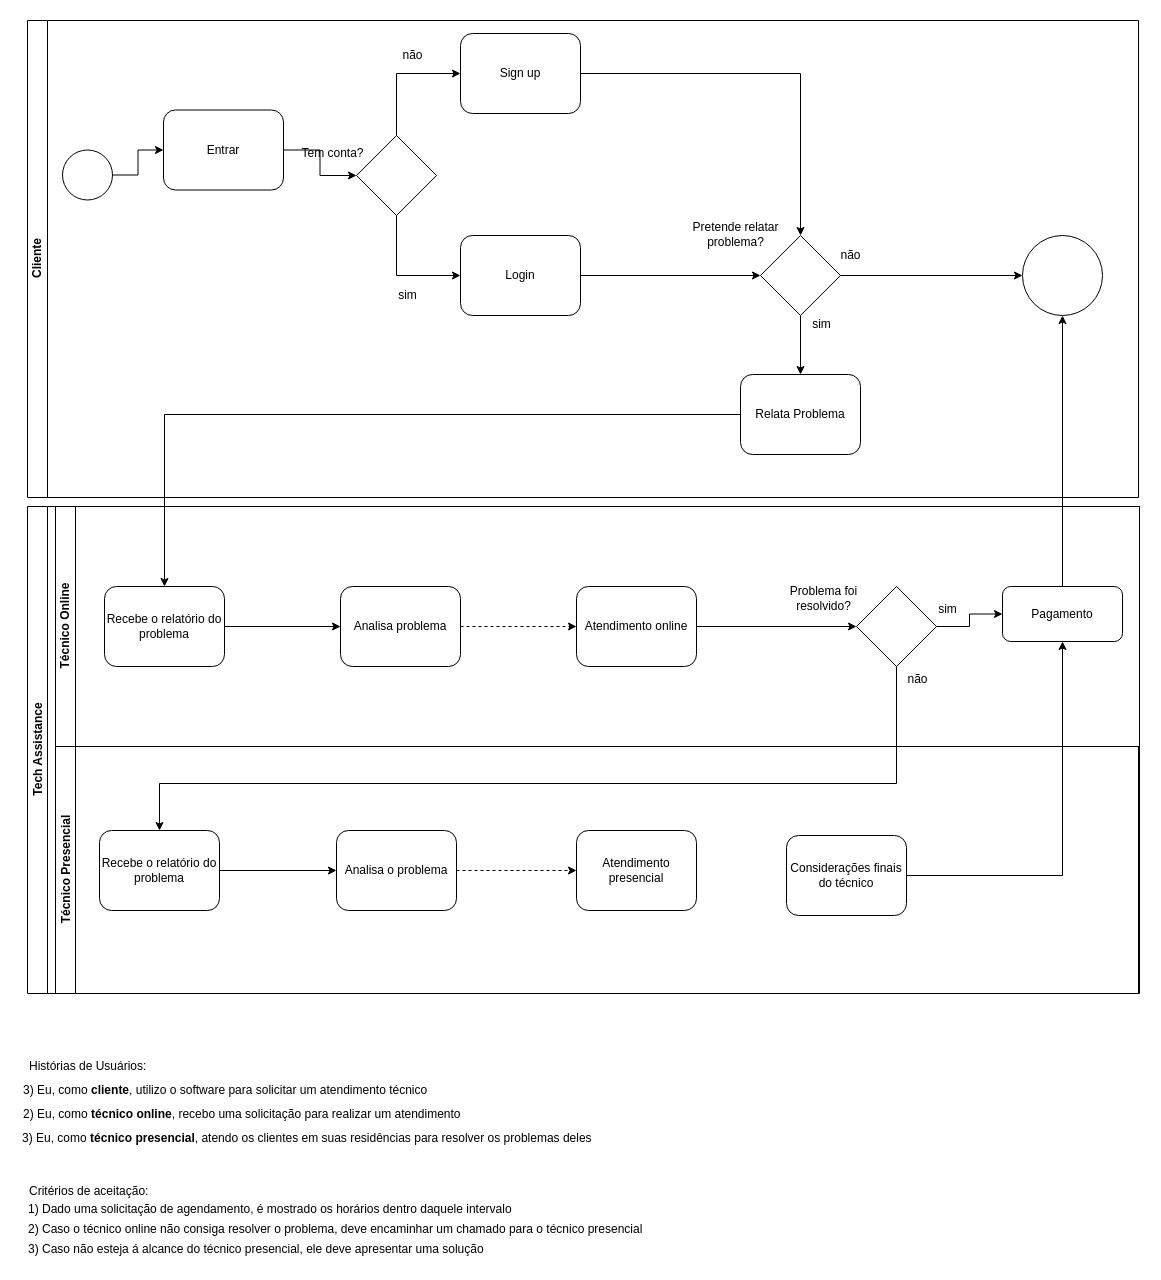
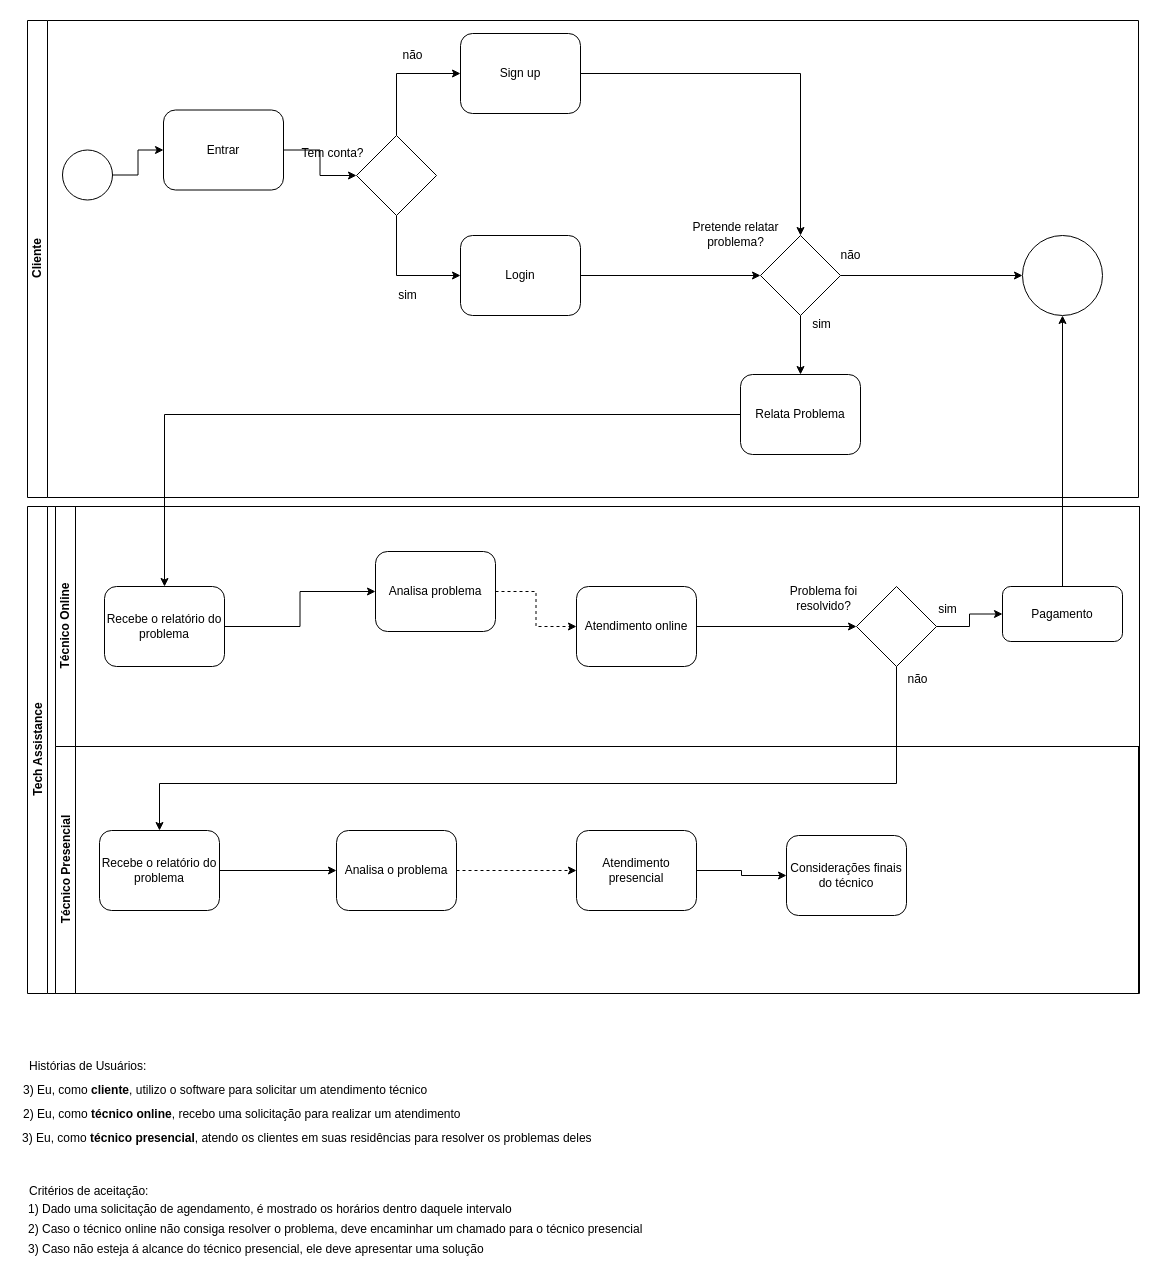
  <mxCell id="0" />
  <mxCell id="1" parent="0" />
  <mxCell id="2" value="Cliente" style="swimlane;html=1;horizontal=0;startSize=20;" parent="1" vertex="1"><mxGeometry x="27" y="20" width="1111" height="477" as="geometry" /></mxCell>
  <mxCell id="3" style="edgeStyle=orthogonalEdgeStyle;rounded=0;orthogonalLoop=1;jettySize=auto;html=1;exitX=1;exitY=0.5;exitDx=0;exitDy=0;entryX=0;entryY=0.5;entryDx=0;entryDy=0;" parent="2" source="4" target="6" edge="1"><mxGeometry relative="1" as="geometry" /></mxCell>
  <mxCell id="4" value="" style="shape=mxgraph.bpmn.shape;html=1;verticalLabelPosition=bottom;labelBackgroundColor=#ffffff;verticalAlign=top;align=center;perimeter=ellipsePerimeter;outlineConnect=0;outline=standard;symbol=general;" parent="2" vertex="1"><mxGeometry x="35" y="129.5" width="50" height="50" as="geometry" /></mxCell>
  <mxCell id="5" style="edgeStyle=orthogonalEdgeStyle;rounded=0;orthogonalLoop=1;jettySize=auto;html=1;exitX=1;exitY=0.5;exitDx=0;exitDy=0;entryX=0;entryY=0.5;entryDx=0;entryDy=0;" parent="2" source="6" target="9" edge="1"><mxGeometry relative="1" as="geometry" /></mxCell>
  <mxCell id="6" value="Entrar" style="shape=ext;rounded=1;html=1;whiteSpace=wrap;" parent="2" vertex="1"><mxGeometry x="136" y="89.5" width="120" height="80" as="geometry" /></mxCell>
  <mxCell id="7" style="edgeStyle=orthogonalEdgeStyle;rounded=0;orthogonalLoop=1;jettySize=auto;html=1;exitX=0.5;exitY=0;exitDx=0;exitDy=0;entryX=0;entryY=0.5;entryDx=0;entryDy=0;" parent="2" source="9" target="13" edge="1"><mxGeometry relative="1" as="geometry" /></mxCell>
  <mxCell id="8" style="edgeStyle=orthogonalEdgeStyle;rounded=0;orthogonalLoop=1;jettySize=auto;html=1;exitX=0.5;exitY=1;exitDx=0;exitDy=0;entryX=0;entryY=0.5;entryDx=0;entryDy=0;" parent="2" source="9" target="11" edge="1"><mxGeometry relative="1" as="geometry" /></mxCell>
  <mxCell id="9" value="" style="rhombus;whiteSpace=wrap;html=1;" parent="2" vertex="1"><mxGeometry x="329" y="115" width="80" height="80" as="geometry" /></mxCell>
  <mxCell id="10" style="edgeStyle=orthogonalEdgeStyle;rounded=0;orthogonalLoop=1;jettySize=auto;html=1;exitX=1;exitY=0.5;exitDx=0;exitDy=0;entryX=0;entryY=0.5;entryDx=0;entryDy=0;" parent="2" source="11" target="19" edge="1"><mxGeometry relative="1" as="geometry" /></mxCell>
  <mxCell id="11" value="Login" style="shape=ext;rounded=1;html=1;whiteSpace=wrap;" parent="2" vertex="1"><mxGeometry x="433" y="215" width="120" height="80" as="geometry" /></mxCell>
  <mxCell id="12" style="edgeStyle=orthogonalEdgeStyle;rounded=0;orthogonalLoop=1;jettySize=auto;html=1;exitX=1;exitY=0.5;exitDx=0;exitDy=0;entryX=0.5;entryY=0;entryDx=0;entryDy=0;" parent="2" source="13" target="19" edge="1"><mxGeometry relative="1" as="geometry"><mxPoint x="713" y="53" as="targetPoint" /></mxGeometry></mxCell>
  <mxCell id="13" value="Sign up" style="shape=ext;rounded=1;html=1;whiteSpace=wrap;" parent="2" vertex="1"><mxGeometry x="433" y="13" width="120" height="80" as="geometry" /></mxCell>
  <mxCell id="14" value="Tem conta?" style="text;html=1;align=center;verticalAlign=middle;resizable=0;points=[];autosize=1;" parent="2" vertex="1"><mxGeometry x="269" y="124" width="72" height="18" as="geometry" /></mxCell>
  <mxCell id="15" value="sim" style="text;html=1;align=center;verticalAlign=middle;resizable=0;points=[];autosize=1;" parent="2" vertex="1"><mxGeometry x="365" y="266" width="29" height="18" as="geometry" /></mxCell>
  <mxCell id="16" value="não" style="text;html=1;align=center;verticalAlign=middle;resizable=0;points=[];autosize=1;" parent="2" vertex="1"><mxGeometry x="370" y="26" width="30" height="18" as="geometry" /></mxCell>
  <mxCell id="17" style="edgeStyle=orthogonalEdgeStyle;rounded=0;orthogonalLoop=1;jettySize=auto;html=1;exitX=1;exitY=0.5;exitDx=0;exitDy=0;entryX=0;entryY=0.5;entryDx=0;entryDy=0;" parent="2" source="19" target="21" edge="1"><mxGeometry relative="1" as="geometry" /></mxCell>
  <mxCell id="18" style="edgeStyle=orthogonalEdgeStyle;rounded=0;orthogonalLoop=1;jettySize=auto;html=1;exitX=0.5;exitY=1;exitDx=0;exitDy=0;entryX=0.5;entryY=0;entryDx=0;entryDy=0;" parent="2" source="19" target="24" edge="1"><mxGeometry relative="1" as="geometry" /></mxCell>
  <mxCell id="19" value="" style="rhombus;whiteSpace=wrap;html=1;" parent="2" vertex="1"><mxGeometry x="733" y="215" width="80" height="80" as="geometry" /></mxCell>
  <mxCell id="20" value="Pretende relatar&lt;br&gt;problema?" style="text;html=1;align=center;verticalAlign=middle;resizable=0;points=[];autosize=1;" parent="2" vertex="1"><mxGeometry x="660" y="198" width="96" height="32" as="geometry" /></mxCell>
  <mxCell id="21" value="" style="ellipse;whiteSpace=wrap;html=1;aspect=fixed;" parent="2" vertex="1"><mxGeometry x="995" y="215" width="80" height="80" as="geometry" /></mxCell>
  <mxCell id="22" value="não" style="text;html=1;align=center;verticalAlign=middle;resizable=0;points=[];autosize=1;" parent="2" vertex="1"><mxGeometry x="808" y="226" width="30" height="18" as="geometry" /></mxCell>
  <mxCell id="23" value="sim" style="text;html=1;align=center;verticalAlign=middle;resizable=0;points=[];autosize=1;" parent="2" vertex="1"><mxGeometry x="779" y="295" width="29" height="18" as="geometry" /></mxCell>
  <mxCell id="24" value="Relata Problema" style="shape=ext;rounded=1;html=1;whiteSpace=wrap;" parent="2" vertex="1"><mxGeometry x="713" y="354" width="120" height="80" as="geometry" /></mxCell>
  <mxCell id="25" value="Tech Assistance" style="swimlane;html=1;horizontal=0;startSize=20;" parent="1" vertex="1"><mxGeometry x="27" y="506" width="1112" height="487" as="geometry" /></mxCell>
  <mxCell id="26" value="Técnico Online" style="swimlane;html=1;horizontal=0;startSize=20;" parent="25" vertex="1"><mxGeometry x="28" width="1084" height="240" as="geometry" /></mxCell>
  <mxCell id="27" style="edgeStyle=orthogonalEdgeStyle;rounded=0;orthogonalLoop=1;jettySize=auto;html=1;exitX=1;exitY=0.5;exitDx=0;exitDy=0;entryX=0;entryY=0.5;entryDx=0;entryDy=0;" parent="26" source="28" target="30" edge="1"><mxGeometry relative="1" as="geometry" /></mxCell>
  <mxCell id="28" value="Recebe o relatório do problema" style="shape=ext;rounded=1;html=1;whiteSpace=wrap;" parent="26" vertex="1"><mxGeometry x="49" y="80" width="120" height="80" as="geometry" /></mxCell>
  <mxCell id="29" style="edgeStyle=orthogonalEdgeStyle;rounded=0;orthogonalLoop=1;jettySize=auto;html=1;exitX=1;exitY=0.5;exitDx=0;exitDy=0;entryX=0;entryY=0.5;entryDx=0;entryDy=0;dashed=1;" parent="26" source="30" target="32" edge="1"><mxGeometry relative="1" as="geometry" /></mxCell>
- <mxCell id="30" value="Analisa problema" style="shape=ext;rounded=1;html=1;whiteSpace=wrap;" parent="26" vertex="1"><mxGeometry x="285" y="80" width="120" height="80" as="geometry" /></mxCell>
+ <mxCell id="30" value="Analisa problema" style="shape=ext;rounded=1;html=1;whiteSpace=wrap;" parent="26" vertex="1"><mxGeometry x="320" y="45" width="120" height="80" as="geometry" /></mxCell>
  <mxCell id="31" style="edgeStyle=orthogonalEdgeStyle;rounded=0;orthogonalLoop=1;jettySize=auto;html=1;exitX=1;exitY=0.5;exitDx=0;exitDy=0;entryX=0;entryY=0.5;entryDx=0;entryDy=0;" parent="26" source="32" target="34" edge="1"><mxGeometry relative="1" as="geometry" /></mxCell>
  <mxCell id="32" value="Atendimento online" style="shape=ext;rounded=1;html=1;whiteSpace=wrap;" parent="26" vertex="1"><mxGeometry x="521" y="80" width="120" height="80" as="geometry" /></mxCell>
  <mxCell id="33" style="edgeStyle=orthogonalEdgeStyle;rounded=0;orthogonalLoop=1;jettySize=auto;html=1;exitX=1;exitY=0.5;exitDx=0;exitDy=0;" parent="26" source="34" target="38" edge="1"><mxGeometry relative="1" as="geometry" /></mxCell>
  <mxCell id="34" value="" style="rhombus;whiteSpace=wrap;html=1;" parent="26" vertex="1"><mxGeometry x="801" y="80" width="80" height="80" as="geometry" /></mxCell>
  <mxCell id="35" value="Problema foi&lt;br&gt;resolvido?" style="text;html=1;align=center;verticalAlign=middle;resizable=0;points=[];autosize=1;" parent="26" vertex="1"><mxGeometry x="729" y="76" width="77" height="32" as="geometry" /></mxCell>
  <mxCell id="36" value="sim" style="text;html=1;align=center;verticalAlign=middle;resizable=0;points=[];autosize=1;" parent="26" vertex="1"><mxGeometry x="877" y="94" width="29" height="18" as="geometry" /></mxCell>
  <mxCell id="37" value="não" style="text;html=1;align=center;verticalAlign=middle;resizable=0;points=[];autosize=1;" parent="26" vertex="1"><mxGeometry x="847" y="164" width="30" height="18" as="geometry" /></mxCell>
  <mxCell id="38" value="Pagamento" style="shape=ext;rounded=1;html=1;whiteSpace=wrap;" parent="26" vertex="1"><mxGeometry x="947" y="80" width="120" height="55" as="geometry" /></mxCell>
  <mxCell id="39" value="Técnico Presencial" style="swimlane;html=1;horizontal=0;startSize=20;" parent="25" vertex="1"><mxGeometry x="28" y="240" width="1083" height="247" as="geometry" /></mxCell>
  <mxCell id="40" style="edgeStyle=orthogonalEdgeStyle;rounded=0;orthogonalLoop=1;jettySize=auto;html=1;exitX=1;exitY=0.5;exitDx=0;exitDy=0;entryX=0;entryY=0.5;entryDx=0;entryDy=0;" parent="39" source="41" target="43" edge="1"><mxGeometry relative="1" as="geometry" /></mxCell>
  <mxCell id="41" value="Recebe o relatório do problema" style="shape=ext;rounded=1;html=1;whiteSpace=wrap;" parent="39" vertex="1"><mxGeometry x="44" y="84" width="120" height="80" as="geometry" /></mxCell>
  <mxCell id="42" style="edgeStyle=orthogonalEdgeStyle;rounded=0;orthogonalLoop=1;jettySize=auto;html=1;exitX=1;exitY=0.5;exitDx=0;exitDy=0;entryX=0;entryY=0.5;entryDx=0;entryDy=0;dashed=1;" parent="39" source="43" target="45" edge="1"><mxGeometry relative="1" as="geometry" /></mxCell>
  <mxCell id="43" value="Analisa o problema" style="shape=ext;rounded=1;html=1;whiteSpace=wrap;" parent="39" vertex="1"><mxGeometry x="281" y="84" width="120" height="80" as="geometry" /></mxCell>
+ <mxCell id="44" style="edgeStyle=orthogonalEdgeStyle;rounded=0;orthogonalLoop=1;jettySize=auto;html=1;exitX=1;exitY=0.5;exitDx=0;exitDy=0;entryX=0;entryY=0.5;entryDx=0;entryDy=0;" parent="39" source="45" target="46" edge="1"><mxGeometry relative="1" as="geometry" /></mxCell>
  <mxCell id="45" value="Atendimento presencial" style="shape=ext;rounded=1;html=1;whiteSpace=wrap;" parent="39" vertex="1"><mxGeometry x="521" y="84" width="120" height="80" as="geometry" /></mxCell>
  <mxCell id="46" value="Considerações finais do técnico" style="shape=ext;rounded=1;html=1;whiteSpace=wrap;" parent="39" vertex="1"><mxGeometry x="731" y="89" width="120" height="80" as="geometry" /></mxCell>
  <mxCell id="47" style="edgeStyle=orthogonalEdgeStyle;rounded=0;orthogonalLoop=1;jettySize=auto;html=1;exitX=0.5;exitY=1;exitDx=0;exitDy=0;entryX=0.5;entryY=0;entryDx=0;entryDy=0;" parent="25" source="34" target="41" edge="1"><mxGeometry relative="1" as="geometry"><Array as="points"><mxPoint x="869" y="277" /><mxPoint x="132" y="277" /></Array></mxGeometry></mxCell>
- <mxCell id="48" style="edgeStyle=orthogonalEdgeStyle;rounded=0;orthogonalLoop=1;jettySize=auto;html=1;exitX=1;exitY=0.5;exitDx=0;exitDy=0;" parent="25" source="46" target="38" edge="1"><mxGeometry relative="1" as="geometry" /></mxCell>
  <mxCell id="49" style="edgeStyle=orthogonalEdgeStyle;rounded=0;orthogonalLoop=1;jettySize=auto;html=1;exitX=0;exitY=0.5;exitDx=0;exitDy=0;entryX=0.5;entryY=0;entryDx=0;entryDy=0;" parent="1" source="24" target="28" edge="1"><mxGeometry relative="1" as="geometry" /></mxCell>
  <mxCell id="50" style="edgeStyle=orthogonalEdgeStyle;rounded=0;orthogonalLoop=1;jettySize=auto;html=1;exitX=0.5;exitY=0;exitDx=0;exitDy=0;entryX=0.5;entryY=1;entryDx=0;entryDy=0;" parent="1" source="38" target="21" edge="1"><mxGeometry relative="1" as="geometry" /></mxCell>
  <mxCell id="51" value="Histórias de Usuários:" style="text;html=1;align=left;verticalAlign=middle;resizable=0;points=[];autosize=1;" parent="1" vertex="1"><mxGeometry x="27" y="1057" width="127" height="18" as="geometry" /></mxCell>
  <mxCell id="52" value="3) Eu, como &lt;b&gt;cliente&lt;/b&gt;, utilizo o software para solicitar um atendimento técnico" style="text;html=1;align=left;verticalAlign=middle;resizable=0;points=[];autosize=1;" parent="1" vertex="1"><mxGeometry x="21" y="1081" width="414" height="18" as="geometry" /></mxCell>
  <mxCell id="53" value="&lt;div&gt;&lt;span&gt;2) Eu, como &lt;/span&gt;&lt;b&gt;técnico online&lt;/b&gt;&lt;span&gt;, recebo uma solicitação para realizar um atendimento&lt;/span&gt;&lt;/div&gt;" style="text;html=1;align=left;verticalAlign=middle;resizable=0;points=[];autosize=1;" parent="1" vertex="1"><mxGeometry x="21" y="1105" width="448" height="18" as="geometry" /></mxCell>
  <mxCell id="54" value="3) Eu, como &lt;b&gt;técnico presencial&lt;/b&gt;, atendo os clientes em suas residências para resolver os problemas deles" style="text;html=1;align=left;verticalAlign=middle;resizable=0;points=[];autosize=1;" parent="1" vertex="1"><mxGeometry x="20" y="1129" width="580" height="18" as="geometry" /></mxCell>
  <mxCell id="55" value="Critérios de aceitação:" style="text;html=1;align=left;verticalAlign=middle;resizable=0;points=[];autosize=1;" parent="1" vertex="1"><mxGeometry x="27" y="1182" width="129" height="18" as="geometry" /></mxCell>
  <mxCell id="56" value="1) Dado uma solicitação de agendamento, é mostrado os horários dentro daquele intervalo" style="text;html=1;align=left;verticalAlign=middle;resizable=0;points=[];autosize=1;" parent="1" vertex="1"><mxGeometry x="26" y="1200" width="494" height="18" as="geometry" /></mxCell>
  <mxCell id="57" value="2) Caso o técnico online não consiga resolver o problema, deve encaminhar um chamado para o técnico presencial&amp;nbsp;" style="text;html=1;align=left;verticalAlign=middle;resizable=0;points=[];autosize=1;" parent="1" vertex="1"><mxGeometry x="26" y="1220" width="628" height="18" as="geometry" /></mxCell>
  <mxCell id="58" value="3) Caso não esteja á alcance do técnico presencial, ele deve apresentar uma solução" style="text;html=1;align=left;verticalAlign=middle;resizable=0;points=[];autosize=1;" parent="1" vertex="1"><mxGeometry x="26" y="1240" width="466" height="18" as="geometry" /></mxCell>
